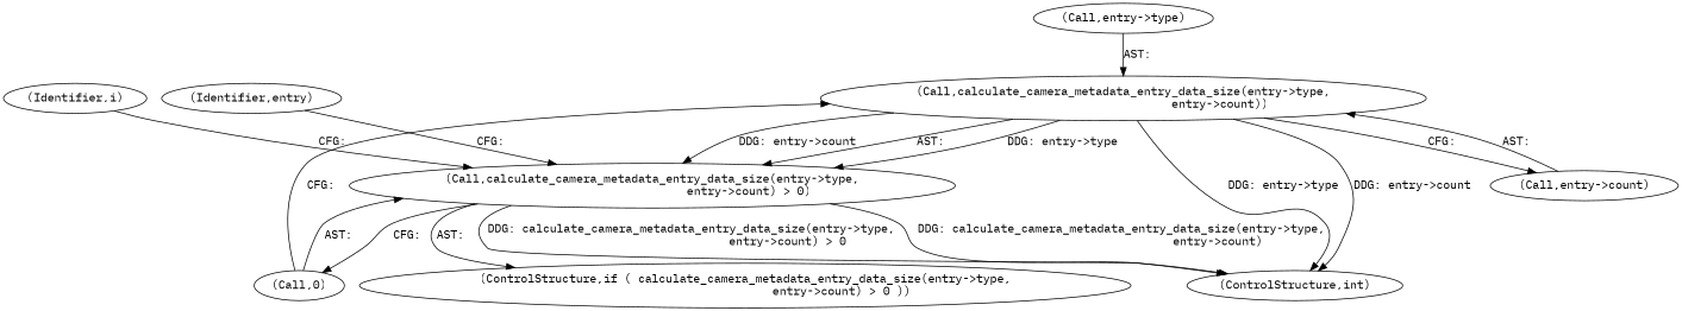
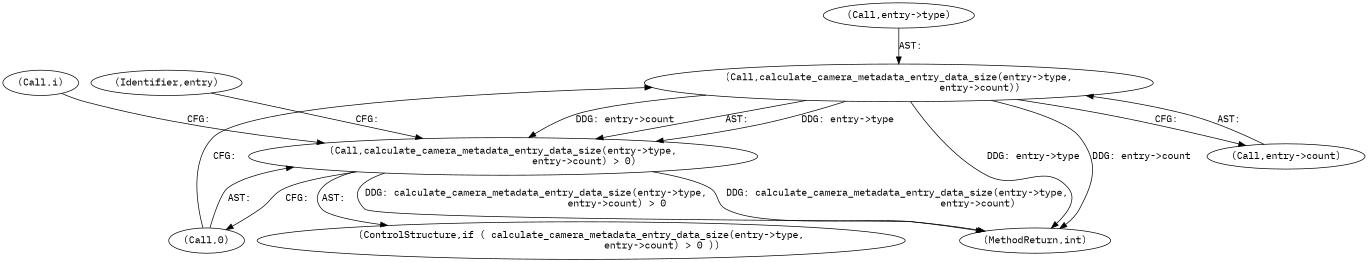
  digraph {
    fontname="IBM Plex Mono"
    node [fontname="IBM Plex Mono"]
    edge [fontname="IBM Plex Mono"]
    n1 [label="(Call,calculate_camera_metadata_entry_data_size(entry->type,\n                            entry->count))"]
    n2 [label="(Call,calculate_camera_metadata_entry_data_size(entry->type,\n                            entry->count) > 0)"]
    n3 [label="(Call,entry->count)"]
-   n4 [label="(ControlStructure,int)"]
+   n4 [label="(MethodReturn,int)"]
    n5 [label="(Call,0)"]
    n6 [label="(ControlStructure,if ( calculate_camera_metadata_entry_data_size(entry->type,\n                            entry->count) > 0 ))"]
-   n7 [label="(Identifier,i)"]
+   n7 [label="(Call,i)"]
    n8 [label="(Call,entry->type)"]
    n9 [label="(Identifier,entry)"]
    n1 -> n2 [label="AST: "]
    n1 -> n2 [label="DDG: entry->type"]
    n1 -> n2 [label="DDG: entry->count"]
    n1 -> n3 [label="CFG: "]
    n1 -> n4 [label="DDG: entry->type"]
    n1 -> n4 [label="DDG: entry->count"]
    n2 -> n4 [label="DDG: calculate_camera_metadata_entry_data_size(entry->type,\n                            entry->count)"]
    n2 -> n4 [label="DDG: calculate_camera_metadata_entry_data_size(entry->type,\n                            entry->count) > 0"]
    n2 -> n5 [label="CFG: "]
    n2 -> n6 [label="AST: "]
    n3 -> n1 [label="AST: "]
    n5 -> n1 [label="CFG: "]
    n5 -> n2 [label="AST: "]
    n7 -> n2 [label="CFG: "]
    n8 -> n1 [label="AST: "]
    n9 -> n2 [label="CFG: "]
  }
